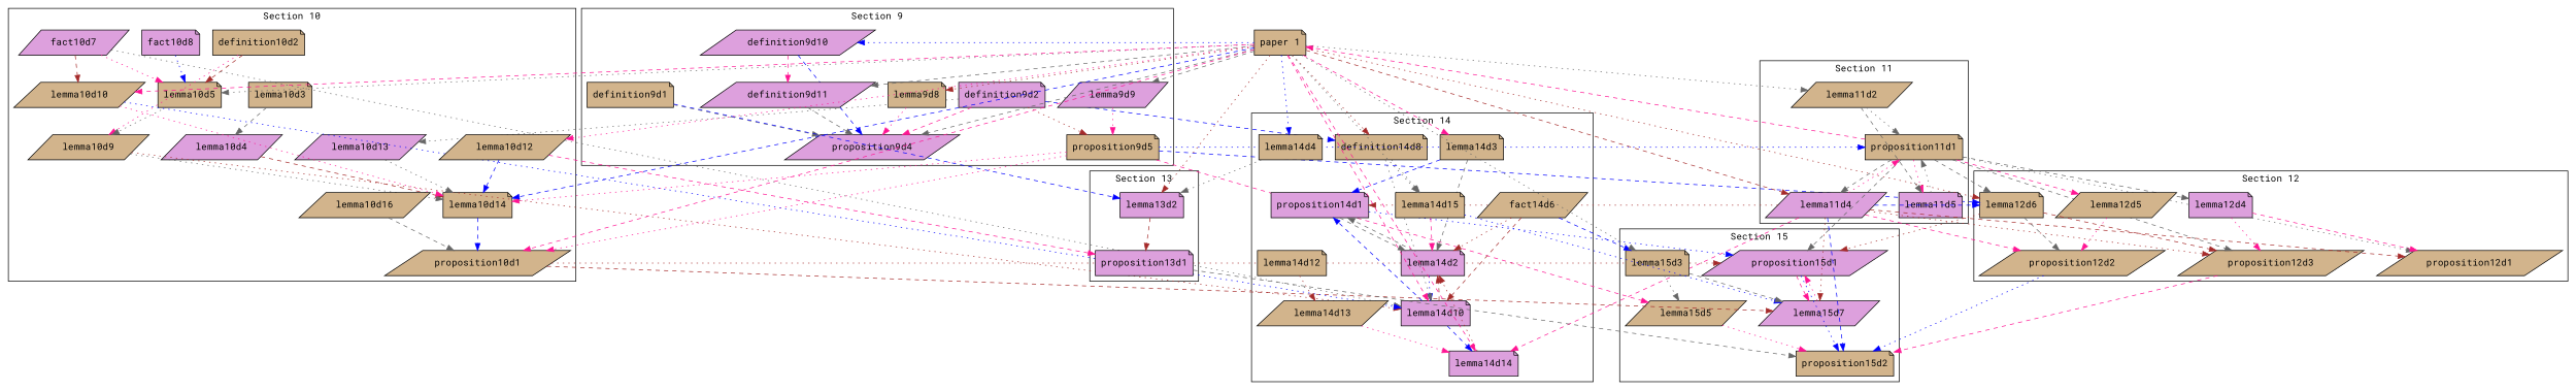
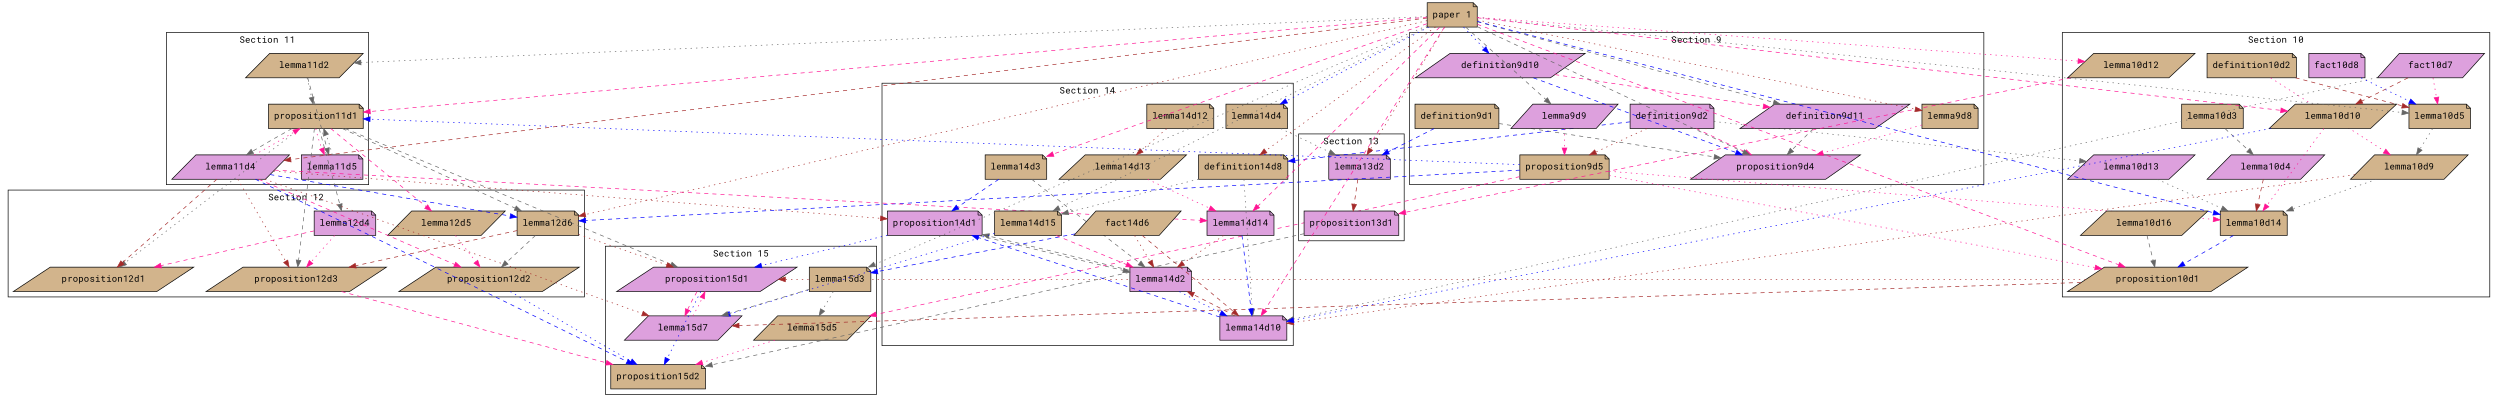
  digraph {
    fontname="Roboto Mono"
    splines=line
    node [fillcolor=tan fontname="Roboto Mono" shape=note style=filled]
    edge [color=gray40 fontname="Roboto Mono" style=dashed]
    definition9d1 [texlbl="$\mbox{Def. \ref{def-n-nots:def-n+invar}}$"]
    definition9d2 [fillcolor=plum texlbl="$\mbox{Def. \ref{sol:def-sol}}$"]
    proposition9d4 [fillcolor=plum shape=parallelogram texlbl="$\mbox{Prop. \ref{sol:prop-sol}}$"]
    proposition9d5 [texlbl="$\mbox{Prop. \ref{sol:prop-holocont}}$"]
    lemma9d8 [texlbl="$\mbox{Lem. \ref{sol:lem-commdiag}}$"]
    lemma9d9 [fillcolor=plum shape=parallelogram texlbl="$\mbox{Lem. \ref{sol:lem-holodep}}$"]
    definition9d10 [fillcolor=plum shape=parallelogram texlbl="$\mbox{Def. \ref{sol:def-localaciton}}$"]
    definition9d11 [fillcolor=plum shape=parallelogram texlbl="$\mbox{Def. \ref{sol:def-D'n}}$"]
    proposition10d1 [shape=parallelogram texlbl="$\mbox{Prop. \ref{lem67:prop-67}}$"]
    definition10d2 [texlbl="$\mbox{Def. \ref{lem67:def-SCSCC}}$"]
    lemma10d3 [texlbl="$\mbox{Lem. \ref{lem67:lem-geom-aux}}$"]
    lemma10d4 [fillcolor=plum shape=parallelogram texlbl="$\mbox{Lem. \ref{lem67:lem-geom}}$"]
    lemma10d5 [texlbl="$\mbox{Lem. \ref{lem67:lem-tensor-aux}}$"]
    fact10d7 [fillcolor=plum shape=parallelogram texlbl="$\mbox{Fact \ref{fact:sing-q-4}}$"]
    fact10d8 [fillcolor=plum texlbl="$\mbox{Fact \ref{lem67:fact-pullback}}$"]
    lemma10d9 [shape=parallelogram texlbl="$\mbox{Lem. \ref{lem67:lem-tensor}}$"]
    lemma10d10 [shape=parallelogram texlbl="$\mbox{Lem. \ref{lem67:lem-homogR}}$"]
    lemma10d12 [shape=parallelogram texlbl="$\mbox{Lem. \ref{lem67:lem-homogImpliesE}}$"]
    lemma10d13 [fillcolor=plum shape=parallelogram texlbl="$\mbox{Lem. \ref{lem67:lem-eveninall}}$"]
    lemma10d14 [texlbl="$\mbox{Lem. \ref{lem67:lem-Qpm}}$"]
    lemma10d16 [shape=parallelogram texlbl="$\mbox{Lem. \ref{lem67:lem-flip}}$"]
    proposition11d1 [texlbl="$\mbox{Prop. \ref{supp-R:prop-main}}$"]
    lemma11d2 [shape=parallelogram texlbl="$\mbox{Lem. \ref{supp-R:lem-gelfand}}$"]
    lemma11d4 [fillcolor=plum shape=parallelogram texlbl="$\mbox{Lem. \ref{supp-R:lem-supp-of-K}}$"]
    lemma11d5 [fillcolor=plum texlbl="$\mbox{Lem. \ref{supp-R:lem-Kzero}}$"]
    proposition12d1 [shape=parallelogram texlbl="$\mbox{Prop. \ref{supp-sing:prop-supp-mmm}}$"]
    proposition12d2 [shape=parallelogram texlbl="$\mbox{Prop. \ref{supp-sing:prop-supp-Y}}$"]
    proposition12d3 [shape=parallelogram texlbl="$\mbox{Prop. \ref{supp-sing:prop-supp-C}}$"]
    lemma12d4 [fillcolor=plum texlbl="$\mbox{Lem. \ref{supp-sing:lem-strangelove}}$"]
    lemma12d5 [shape=parallelogram texlbl="$\mbox{Lem. \ref{supp-sing:lem-strangelove-Y}}$"]
    lemma12d6 [texlbl="$\mbox{Lem. \ref{supp-sing:lem-strangeelement}}$"]
    proposition13d1 [fillcolor=plum texlbl="$\mbox{Prop. \ref{diffSBO:prop-main}}$"]
    lemma13d2 [fillcolor=plum texlbl="$\mbox{Lem. \ref{diffSBO:lem-aux}}$"]
    proposition14d1 [fillcolor=plum texlbl="$\mbox{Prop. \ref{sol-MO:prop-solCnonzero}}$"]
    lemma14d2 [fillcolor=plum texlbl="$\mbox{Lem. \ref{uniq-c:lem-generic}}$"]
    lemma14d3 [texlbl="$\mbox{Lem. \ref{lem:sing-q-3}}$"]
    lemma14d4 [texlbl="$\mbox{Lem. \ref{supp-Q:lem-sing-q-4}}$"]
    fact14d6 [shape=parallelogram texlbl="$\mbox{Fact \ref{fact:sing-q-3}}$"]
    definition14d8 [texlbl="$\mbox{Def. \ref{n-nonequiv:def-solprime}}$"]
    lemma14d10 [fillcolor=plum texlbl="$\mbox{Lem. \ref{lem:sing-q-6}}$"]
    lemma14d12 [texlbl="$\mbox{Lem. \ref{supp-Q:lem-flip}}$"]
    lemma14d13 [shape=parallelogram texlbl="$\mbox{Lem. \ref{supp-Q:lem-sing-q-7-aux}}$"]
    lemma14d14 [fillcolor=plum texlbl="$\mbox{Lem. \ref{lem:sing-q-7}}$"]
    lemma14d15 [texlbl="$\mbox{Lem. \ref{supp-Q:lem-operator}}$"]
    proposition15d1 [fillcolor=plum shape=parallelogram texlbl="$\mbox{Prop. \ref{sol-MO:prop-solonnonzero}}$"]
    proposition15d2 [texlbl="$\mbox{Prop. \ref{sol-MO:prop-main}}$"]
    lemma15d3 [texlbl="$\mbox{Lem. \ref{sol-MO:lem-E2}}$"]
    lemma15d5 [shape=parallelogram texlbl="$\mbox{Lem. \ref{sol-MO:lem-zeromap-point}}$"]
    lemma15d7 [fillcolor=plum shape=parallelogram texlbl="$\mbox{Lem. \ref{sol-MO:lem-zeromap}}$"]
    "paper 1"
    subgraph cluster_1 {
      label="Section 9"
      definition9d1
      definition9d2
      proposition9d4
      proposition9d5
      lemma9d8
      lemma9d9
      definition9d10
      definition9d11
    }
    subgraph cluster_2 {
      label="Section 10"
      proposition10d1
      definition10d2
      lemma10d3
      lemma10d4
      lemma10d5
      fact10d7
      fact10d8
      lemma10d9
      lemma10d10
      lemma10d12
      lemma10d13
      lemma10d14
      lemma10d16
    }
    subgraph cluster_3 {
      label="Section 11"
      proposition11d1
      lemma11d2
      lemma11d4
      lemma11d5
    }
    subgraph cluster_4 {
      label="Section 12"
      proposition12d1
      proposition12d2
      proposition12d3
      lemma12d4
      lemma12d5
      lemma12d6
    }
    subgraph cluster_5 {
      label="Section 13"
      proposition13d1
      lemma13d2
    }
    subgraph cluster_6 {
      label="Section 14"
      proposition14d1
      lemma14d2
      lemma14d3
      lemma14d4
      fact14d6
      definition14d8
      lemma14d10
      lemma14d12
      lemma14d13
      lemma14d14
      lemma14d15
    }
    subgraph cluster_7 {
      label="Section 15"
      proposition15d1
      proposition15d2
      lemma15d3
      lemma15d5
      lemma15d7
    }
    definition9d1 -> proposition9d4
    definition9d1 -> lemma13d2 [color=blue]
    definition9d2 -> proposition9d4 [color=deeppink]
    definition9d2 -> proposition9d5 [color=brown style=dotted]
    definition9d2 -> lemma10d13 [style=dotted]
    definition9d2 -> definition14d8 [color=blue]
    proposition9d5 -> proposition10d1 [color=deeppink style=dotted]
    proposition9d5 -> lemma10d14 [color=deeppink style=dotted]
    proposition9d5 -> proposition11d1 [color=blue style=dotted]
    proposition9d5 -> lemma12d6 [color=blue]
    proposition9d5 -> lemma15d5 [color=deeppink]
    lemma9d8 -> proposition9d4 [color=deeppink style=dotted]
    lemma9d9 -> proposition9d5 [color=deeppink style=dotted]
    definition9d10 -> proposition9d4 [color=blue]
    definition9d10 -> definition9d11 [color=deeppink]
    definition9d11 -> proposition9d4
    proposition10d1 -> proposition15d1 [color=brown style=dotted]
    proposition10d1 -> lemma15d7 [color=brown]
    definition10d2 -> lemma10d5 [color=brown]
    definition10d2 -> lemma10d9 [color=deeppink style=dotted]
    lemma10d3 -> lemma10d4
    lemma10d4 -> lemma10d14 [color=brown]
    lemma10d5 -> lemma10d9 [style=dotted]
    fact10d7 -> lemma10d5 [color=deeppink style=dotted]
    fact10d7 -> lemma10d10 [color=brown]
    fact10d7 -> lemma14d10 [style=dotted]
    fact10d8 -> lemma10d5 [color=blue style=dotted]
    lemma10d9 -> lemma10d14 [style=dotted]
    lemma10d9 -> lemma14d10 [color=brown style=dotted]
    lemma10d10 -> lemma10d14 [color=deeppink style=dotted]
    lemma10d10 -> lemma14d10 [color=blue style=dotted]
-   lemma10d12 -> lemma10d14 [color=blue]
    lemma10d12 -> proposition13d1 [color=deeppink]
    lemma10d13 -> lemma10d14 [style=dotted]
    lemma10d14 -> proposition10d1 [color=blue]
    lemma10d16 -> proposition10d1
    proposition11d1 -> lemma11d4
    proposition11d1 -> lemma11d5 [color=deeppink style=dotted]
    proposition11d1 -> proposition12d1 [style=dotted]
    proposition11d1 -> proposition12d3
    proposition11d1 -> lemma12d4
    proposition11d1 -> lemma12d5 [color=deeppink]
    proposition11d1 -> lemma12d6
    proposition11d1 -> proposition15d1
    lemma11d2 -> proposition11d1 [style=dotted]
    lemma11d2 -> lemma11d5
    lemma11d4 -> proposition11d1 [color=deeppink style=dotted]
    lemma11d4 -> proposition12d1 [color=brown]
    lemma11d4 -> proposition12d2 [color=deeppink]
    lemma11d4 -> proposition12d3 [color=brown style=dotted]
    lemma11d4 -> lemma12d6 [color=blue]
    lemma11d4 -> proposition14d1 [color=brown style=dotted]
    lemma11d4 -> lemma14d14 [color=deeppink]
    lemma11d4 -> proposition15d2 [color=blue]
    lemma11d4 -> lemma15d7 [color=brown style=dotted]
    lemma11d5 -> proposition11d1 [style=dotted]
    proposition12d2 -> proposition15d2 [color=blue style=dotted]
    proposition12d3 -> proposition15d2 [color=deeppink]
    lemma12d4 -> proposition12d1 [color=deeppink]
    lemma12d4 -> proposition12d3 [color=deeppink style=dotted]
    lemma12d5 -> proposition12d2 [color=deeppink style=dotted]
    lemma12d6 -> proposition12d2
    lemma12d6 -> proposition12d3 [color=brown]
    lemma12d6 -> proposition15d1 [color=brown style=dotted]
    proposition13d1 -> proposition15d2
    lemma13d2 -> proposition13d1 [color=brown]
    proposition14d1 -> lemma14d2
    proposition14d1 -> proposition15d1 [color=blue style=dotted]
    lemma14d2 -> proposition14d1
    lemma14d2 -> lemma14d10 [color=blue style=dotted]
    lemma14d3 -> proposition14d1 [color=blue]
    lemma14d3 -> lemma14d2
    lemma14d4 -> lemma13d2 [style=dotted]
    fact14d6 -> lemma14d2 [color=brown style=dotted]
    fact14d6 -> lemma14d10 [color=brown]
    fact14d6 -> lemma15d3 [color=blue]
    definition14d8 -> lemma14d10 [style=dotted]
    definition14d8 -> lemma14d15 [style=dotted]
    lemma14d10 -> proposition14d1 [color=blue]
    lemma14d10 -> lemma14d2 [color=brown]
-   lemma14d10 -> lemma14d14 [color=blue]
+   lemma14d14 -> lemma14d10 [color=blue]
    lemma14d12 -> lemma14d13 [color=brown style=dotted]
    lemma14d13 -> lemma14d14 [color=deeppink style=dotted]
    lemma14d14 -> lemma14d2 [color=brown style=dotted]
    lemma14d15 -> lemma14d2 [color=deeppink]
    lemma14d15 -> lemma15d7 [color=blue style=dotted]
    proposition15d1 -> proposition15d2 [color=blue style=dotted]
    proposition15d1 -> lemma15d7 [color=deeppink]
    lemma15d3 -> lemma15d5 [style=dotted]
    lemma15d3 -> lemma15d7
    lemma15d5 -> proposition15d2 [color=deeppink style=dotted]
    lemma15d7 -> proposition15d1 [color=deeppink style=dotted]
    "paper 1" -> proposition9d4
    "paper 1" -> lemma9d8 [color=brown style=dotted]
    "paper 1" -> lemma9d9
    "paper 1" -> definition9d10 [color=blue style=dotted]
    "paper 1" -> definition9d11
    "paper 1" -> proposition10d1 [color=deeppink]
    "paper 1" -> lemma10d5 [style=dotted]
    "paper 1" -> lemma10d10 [color=deeppink]
    "paper 1" -> lemma10d12 [color=deeppink style=dotted]
    "paper 1" -> lemma10d14 [color=blue]
-   proposition11d1 -> "paper 1" [color=deeppink]
+   "paper 1" -> proposition11d1 [color=deeppink]
    "paper 1" -> lemma11d2 [style=dotted]
    "paper 1" -> lemma11d4 [color=brown]
    "paper 1" -> lemma12d6 [color=brown style=dotted]
    "paper 1" -> lemma13d2 [color=brown style=dotted]
    "paper 1" -> lemma14d3 [color=deeppink]
    "paper 1" -> lemma14d4 [color=blue style=dotted]
    "paper 1" -> definition14d8 [color=brown style=dotted]
    "paper 1" -> lemma14d10 [color=deeppink]
    "paper 1" -> lemma14d14 [color=deeppink]
    "paper 1" -> lemma14d15 [style=dotted]
    "paper 1" -> lemma15d3 [style=dotted]
  }
